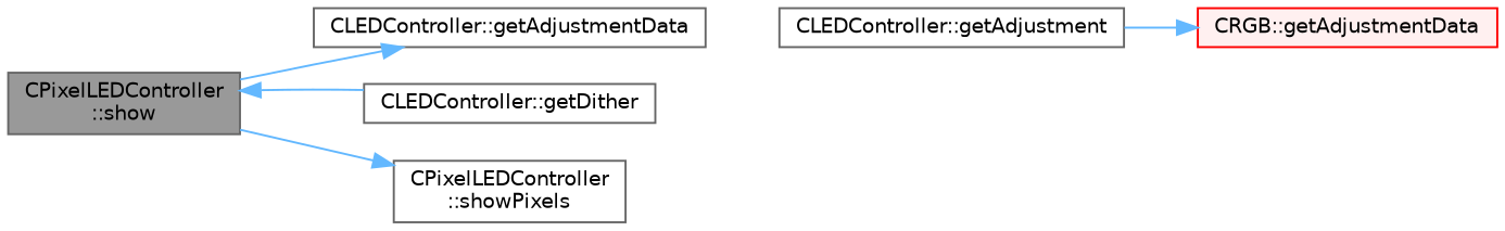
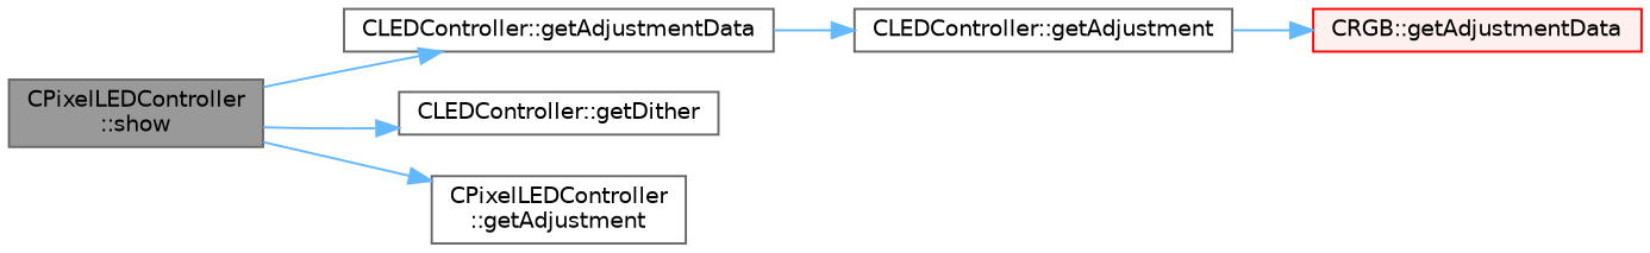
  digraph {
    rankdir=LR
    node [color=grey40 fillcolor=white fontname=Helvetica fontsize=10 shape=box style=filled]
    edge [color=steelblue1 fontname=Helvetica fontsize=10 labelfontname=Helvetica labelfontsize=10 style=solid]
    n1 [color=gray40 fillcolor=grey60 fontcolor=black height=0.2 label="CPixelLEDController\l::show" width=0.4]
    n2 [height=0.2 label="CLEDController::getAdjustmentData" width=0.4]
    n3 [height=0.2 label="CLEDController::getDither" width=0.4]
-   n4 [height=0.2 label="CPixelLEDController\l::showPixels" width=0.4]
+   n4 [height=0.2 label="CPixelLEDController\l::getAdjustment" width=0.4]
    n5 [height=0.2 label="CLEDController::getAdjustment" width=0.4]
    n6 [color=red fillcolor="#FFF0F0" height=0.2 label="CRGB::getAdjustmentData" width=0.4]
    n1 -> n2
-   n3 -> n1
+   n1 -> n3
    n1 -> n4
+   n2 -> n5
    n5 -> n6
  }
